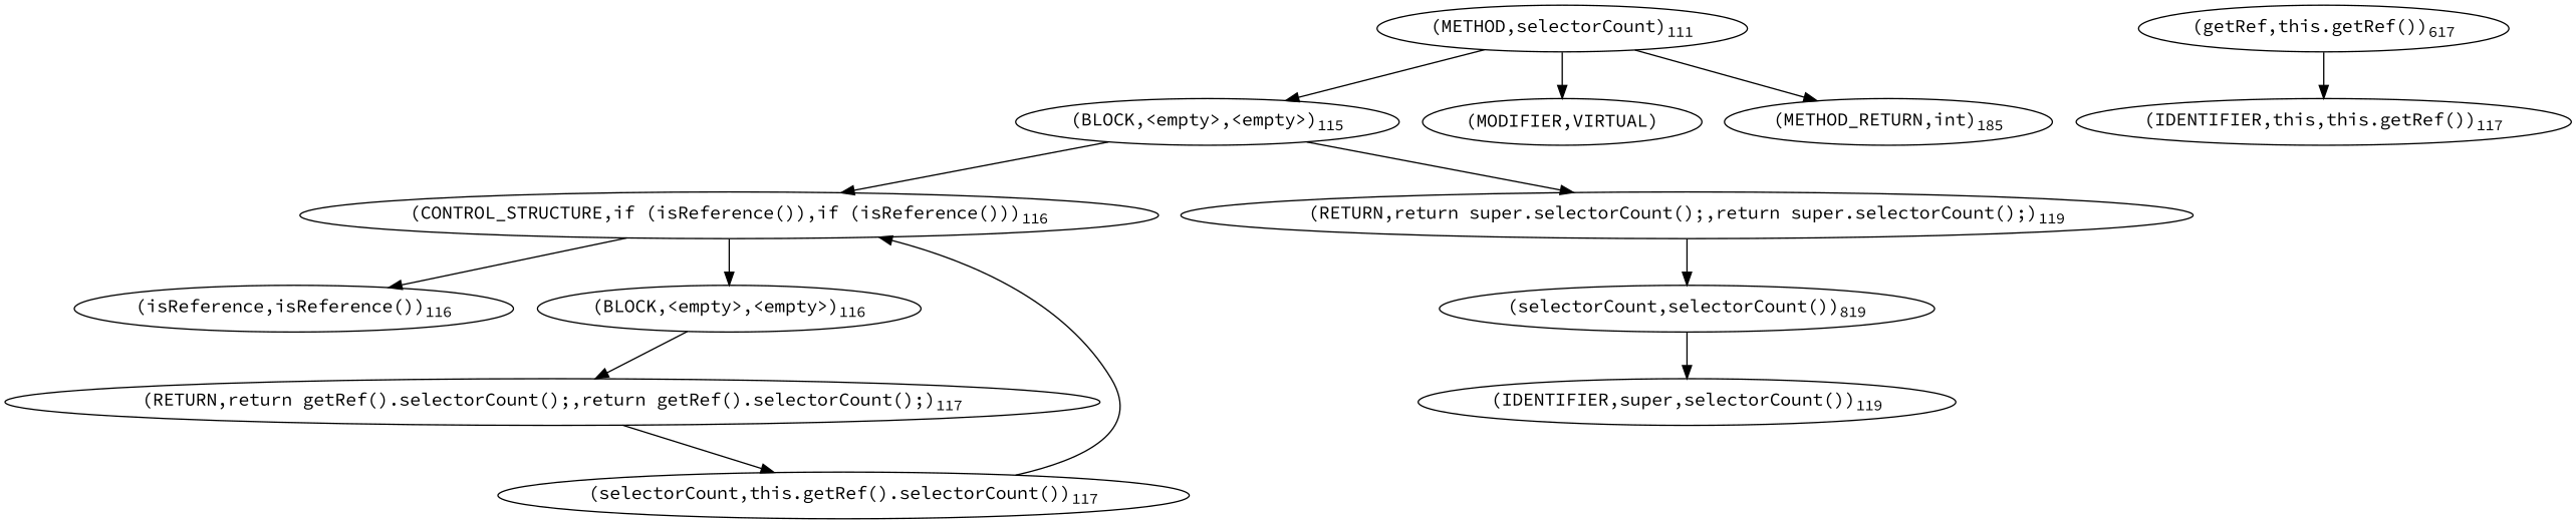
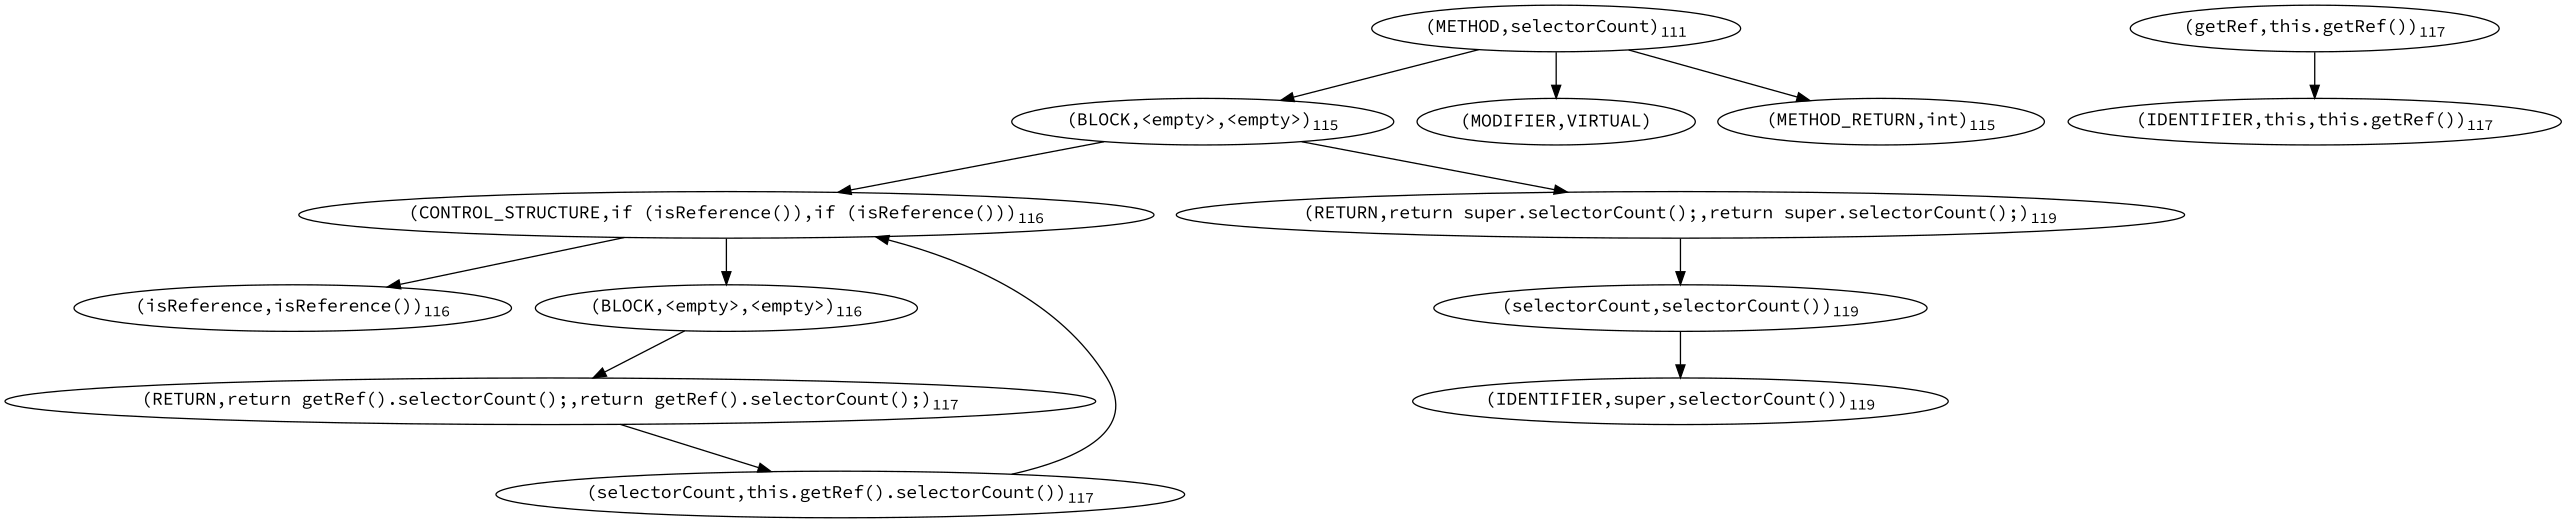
  digraph {
    fontname="Source Code Pro"
    node [fontname="Source Code Pro"]
    edge [fontname="Source Code Pro"]
    n1 [label=<(METHOD,selectorCount)<SUB>111</SUB>>]
    n2 [label=<(BLOCK,&lt;empty&gt;,&lt;empty&gt;)<SUB>115</SUB>>]
    n3 [label=<(MODIFIER,VIRTUAL)>]
-   n4 [label=<(METHOD_RETURN,int)<SUB>185</SUB>>]
+   n4 [label=<(METHOD_RETURN,int)<SUB>115</SUB>>]
    n5 [label=<(CONTROL_STRUCTURE,if (isReference()),if (isReference()))<SUB>116</SUB>>]
    n6 [label=<(RETURN,return super.selectorCount();,return super.selectorCount();)<SUB>119</SUB>>]
    n7 [label=<(isReference,isReference())<SUB>116</SUB>>]
    n8 [label=<(BLOCK,&lt;empty&gt;,&lt;empty&gt;)<SUB>116</SUB>>]
-   n9 [label=<(selectorCount,selectorCount())<SUB>819</SUB>>]
+   n9 [label=<(selectorCount,selectorCount())<SUB>119</SUB>>]
    n10 [label=<(RETURN,return getRef().selectorCount();,return getRef().selectorCount();)<SUB>117</SUB>>]
    n11 [label=<(selectorCount,this.getRef().selectorCount())<SUB>117</SUB>>]
-   n12 [label=<(getRef,this.getRef())<SUB>617</SUB>>]
+   n12 [label=<(getRef,this.getRef())<SUB>117</SUB>>]
    n13 [label=<(IDENTIFIER,this,this.getRef())<SUB>117</SUB>>]
    n14 [label=<(IDENTIFIER,super,selectorCount())<SUB>119</SUB>>]
    n1 -> n2
    n1 -> n3
    n1 -> n4
    n2 -> n5
    n2 -> n6
    n5 -> n7
    n5 -> n8
    n6 -> n9
    n8 -> n10
    n9 -> n14
    n10 -> n11
    n11 -> n5
    n12 -> n13
  }
